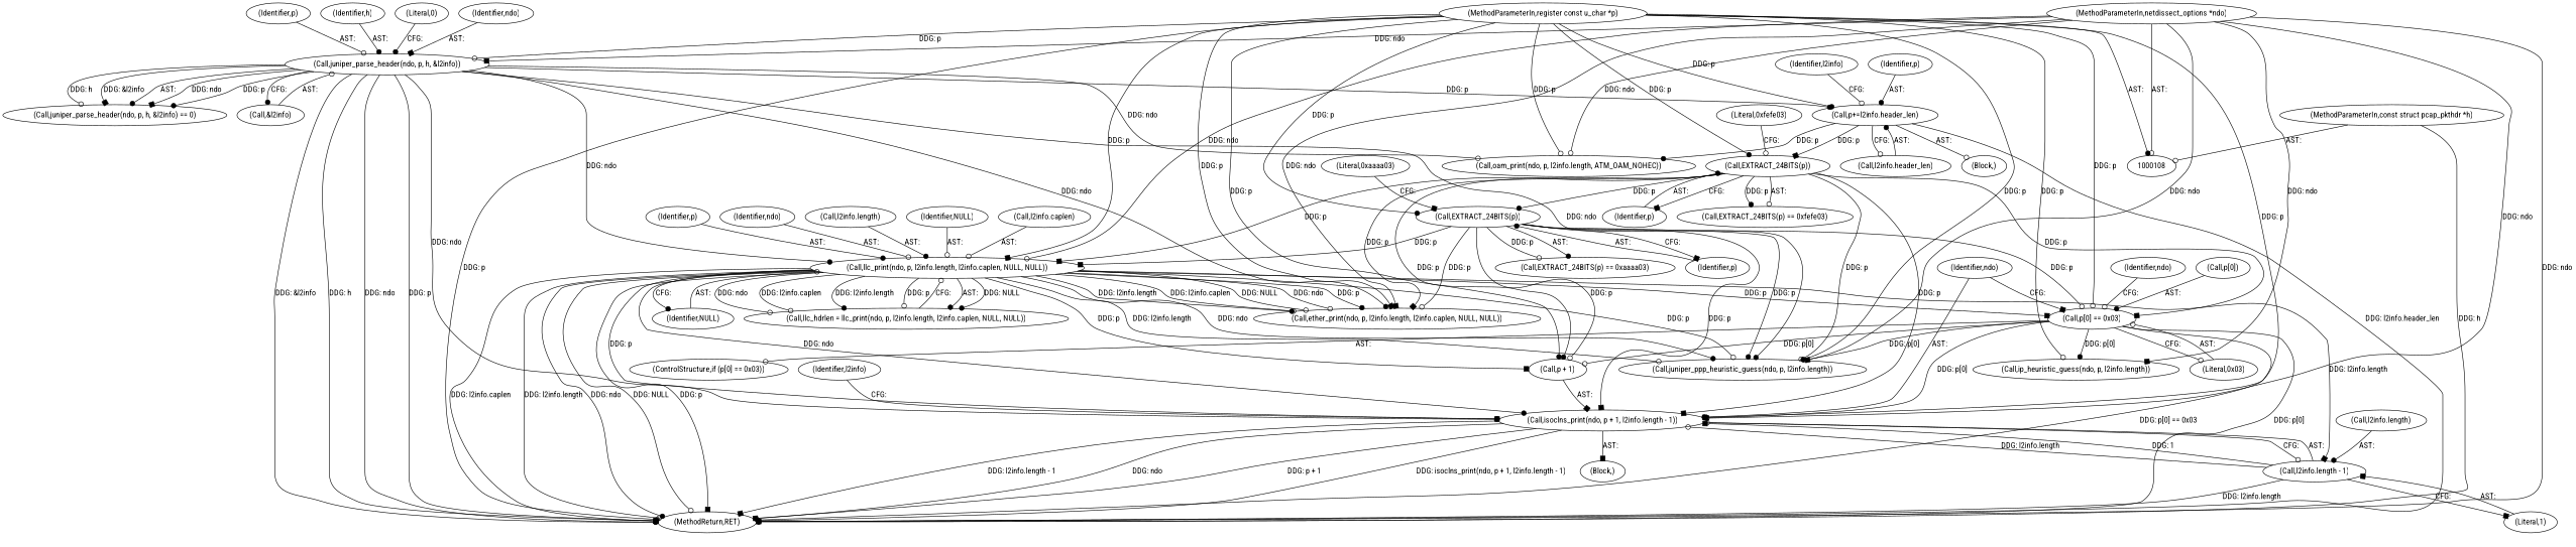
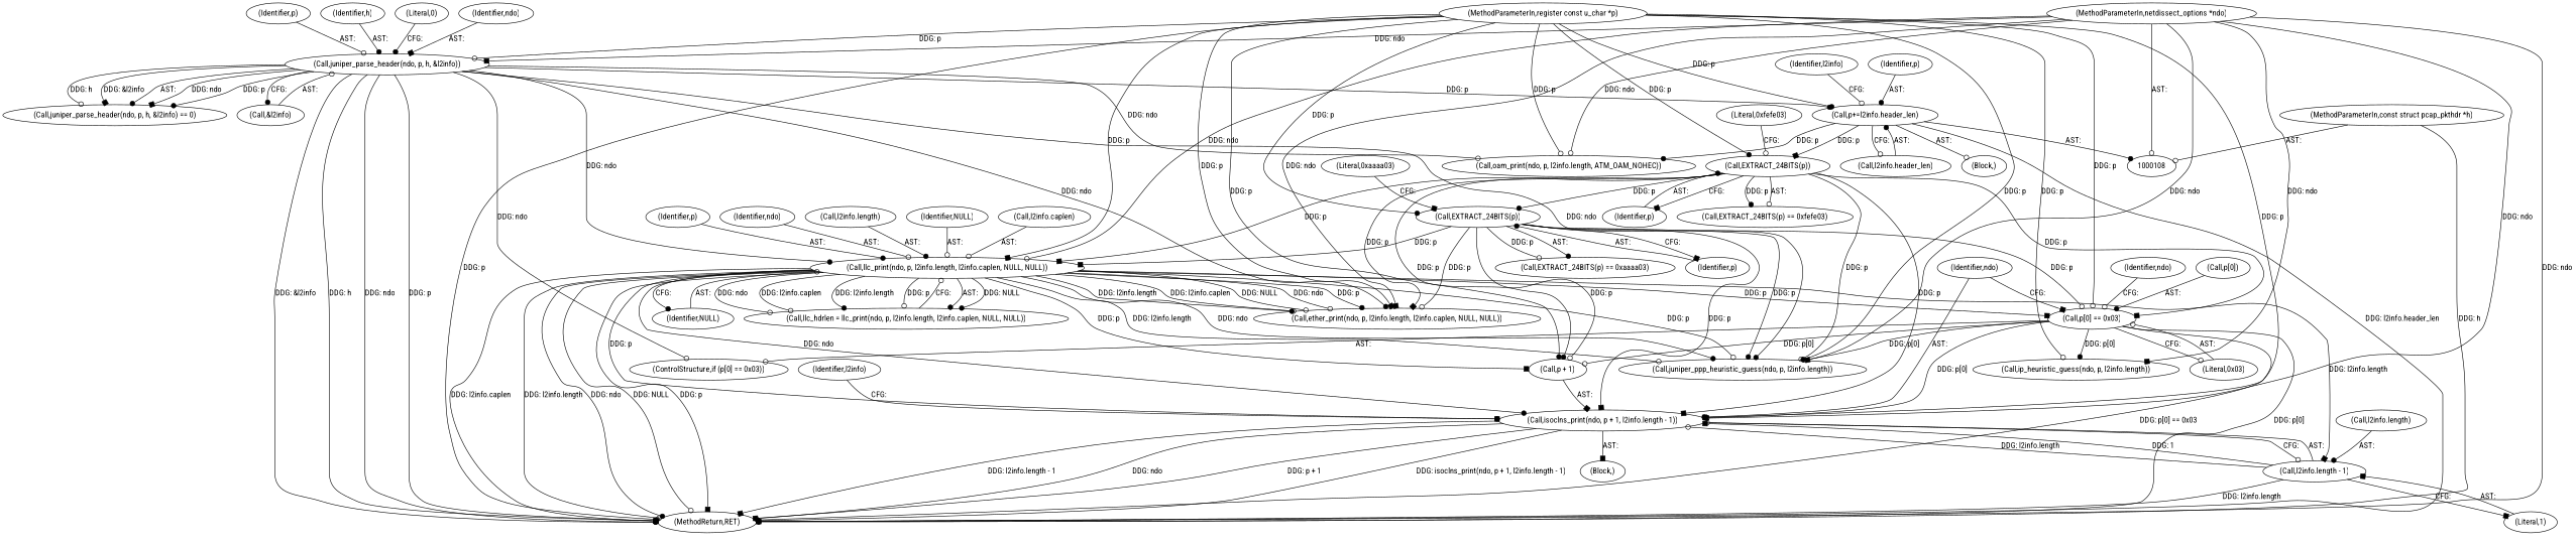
  digraph {
    fontname="Roboto Condensed"
    node [fontname="Roboto Condensed"]
    edge [arrowhead=odot fontname="Roboto Condensed"]
    n1 [label="(Call,isoclns_print(ndo, p + 1, l2info.length - 1))"]
    n2 [label="(Call,l2info.length - 1)"]
    n3 [label="(MethodReturn,RET)"]
    n4 [label="(Block,)"]
    n5 [label="(Literal,1)"]
    n6 [label="(Call,llc_print(ndo, p, l2info.length, l2info.caplen, NULL, NULL))"]
    n7 [label="(Call,p[0] == 0x03)"]
    n8 [label="(Identifier,NULL)"]
    n9 [label="(Call,juniper_ppp_heuristic_guess(ndo, p, l2info.length))"]
    n10 [label="(Call,p + 1)"]
    n11 [label="(Call,llc_hdrlen = llc_print(ndo, p, l2info.length, l2info.caplen, NULL, NULL))"]
    n12 [label="(Call,ether_print(ndo, p, l2info.length, l2info.caplen, NULL, NULL))"]
    n13 [label="(Call,ip_heuristic_guess(ndo, p, l2info.length))"]
    n14 [label="(ControlStructure,if (p[0] == 0x03))"]
    n15 [label="(Literal,0x03)"]
    n16 [label="(Call,juniper_parse_header(ndo, p, h, &l2info))"]
    n17 [label="(Call,p+=l2info.header_len)"]
    n18 [label="(Call,juniper_parse_header(ndo, p, h, &l2info) == 0)"]
    n19 [label="(Call,oam_print(ndo, p, l2info.length, ATM_OAM_NOHEC))"]
    n20 [label="(Call,&l2info)"]
    n21 [label="(Call,EXTRACT_24BITS(p))"]
    n22 [label="(Block,)"]
    n23 [label="(Call,l2info.header_len)"]
    n24 [label="(MethodParameterIn,netdissect_options *ndo)"]
    1000108
    n26 [label="(MethodParameterIn,register const u_char *p)"]
    n27 [label="(Call,EXTRACT_24BITS(p))"]
    n28 [label="(Identifier,p)"]
    n29 [label="(Call,EXTRACT_24BITS(p) == 0xaaaa03)"]
    n30 [label="(Identifier,p)"]
    n31 [label="(Call,EXTRACT_24BITS(p) == 0xfefe03)"]
    n32 [label="(MethodParameterIn,const struct pcap_pkthdr *h)"]
    n33 [label="(Call,l2info.caplen)"]
    n34 [label="(Identifier,l2info)"]
    n35 [label="(Call,p[0])"]
    n36 [label="(Identifier,p)"]
    n37 [label="(Identifier,h)"]
    n38 [label="(Literal,0xfefe03)"]
    n39 [label="(Identifier,p)"]
    n40 [label="(Identifier,ndo)"]
    n41 [label="(Identifier,ndo)"]
    n42 [label="(Call,l2info.length)"]
    n43 [label="(Identifier,ndo)"]
    n44 [label="(Literal,0)"]
    n45 [label="(Identifier,l2info)"]
    n46 [label="(Call,l2info.length)"]
    n47 [label="(Literal,0xaaaa03)"]
    n48 [label="(Identifier,NULL)"]
    n49 [label="(Identifier,p)"]
    n50 [label="(Identifier,ndo)"]
    n1 -> n2 [label="CFG: "]
    n1 -> n3 [label="DDG: isoclns_print(ndo, p + 1, l2info.length - 1)"]
    n1 -> n3 [arrowhead=box label="DDG: l2info.length - 1"]
    n1 -> n3 [label="DDG: ndo"]
    n1 -> n3 [arrowhead=box label="DDG: p + 1"]
    n1 -> n4 [arrowhead=box label="AST: "]
    n2 -> n1 [label="AST: "]
    n2 -> n1 [label="DDG: l2info.length"]
    n2 -> n1 [arrowhead=box label="DDG: 1"]
    n2 -> n3 [arrowhead=box label="DDG: l2info.length"]
    n2 -> n5 [arrowhead=box label="CFG: "]
    n5 -> n2 [arrowhead=box label="AST: "]
    n6 -> n1 [arrowhead=dot label="DDG: ndo"]
    n6 -> n1 [arrowhead=dot label="DDG: p"]
    n6 -> n2 [arrowhead=box label="DDG: l2info.length"]
    n6 -> n3 [arrowhead=dot label="DDG: ndo"]
    n6 -> n3 [label="DDG: NULL"]
    n6 -> n3 [arrowhead=box label="DDG: p"]
    n6 -> n3 [arrowhead=box label="DDG: l2info.caplen"]
    n6 -> n3 [label="DDG: l2info.length"]
    n6 -> n7 [arrowhead=box label="DDG: p"]
    n6 -> n8 [arrowhead=dot label="CFG: "]
    n6 -> n9 [arrowhead=dot label="DDG: ndo"]
    n6 -> n9 [label="DDG: p"]
    n6 -> n9 [label="DDG: l2info.length"]
    n6 -> n10 [arrowhead=box label="DDG: p"]
    n6 -> n11 [arrowhead=dot label="AST: "]
    n6 -> n11 [arrowhead=dot label="DDG: NULL"]
    n6 -> n11 [label="DDG: ndo"]
    n6 -> n11 [label="DDG: l2info.caplen"]
    n6 -> n11 [arrowhead=dot label="DDG: l2info.length"]
    n6 -> n11 [label="DDG: p"]
    n6 -> n12 [label="DDG: ndo"]
    n6 -> n12 [arrowhead=dot label="DDG: p"]
    n6 -> n12 [arrowhead=dot label="DDG: l2info.length"]
    n6 -> n12 [label="DDG: l2info.caplen"]
    n6 -> n12 [label="DDG: NULL"]
    n7 -> n1 [arrowhead=box label="DDG: p[0]"]
    n7 -> n3 [label="DDG: p[0]"]
    n7 -> n3 [arrowhead=dot label="DDG: p[0] == 0x03"]
    n7 -> n9 [label="DDG: p[0]"]
    n7 -> n10 [label="DDG: p[0]"]
    n7 -> n13 [arrowhead=dot label="DDG: p[0]"]
    n7 -> n14 [label="AST: "]
    n7 -> n15 [label="CFG: "]
    n8 -> n6 [label="AST: "]
    n10 -> n1 [arrowhead=box label="AST: "]
    n11 -> n6 [label="CFG: "]
    n15 -> n7 [label="AST: "]
-   n16 -> n1 [label="DDG: ndo"]
+   n16 -> n14 [label="DDG: ndo"]
    n16 -> n3 [arrowhead=dot label="DDG: &l2info"]
    n16 -> n3 [arrowhead=box label="DDG: h"]
    n16 -> n3 [arrowhead=dot label="DDG: ndo"]
    n16 -> n3 [arrowhead=box label="DDG: p"]
    n16 -> n6 [arrowhead=dot label="DDG: ndo"]
    n16 -> n9 [arrowhead=dot label="DDG: ndo"]
    n16 -> n12 [arrowhead=dot label="DDG: ndo"]
    n16 -> n17 [arrowhead=dot label="DDG: p"]
    n16 -> n18 [arrowhead=dot label="AST: "]
    n16 -> n18 [arrowhead=box label="DDG: ndo"]
    n16 -> n18 [arrowhead=dot label="DDG: p"]
    n16 -> n18 [label="DDG: h"]
    n16 -> n18 [arrowhead=box label="DDG: &l2info"]
    n16 -> n19 [label="DDG: ndo"]
    n16 -> n20 [arrowhead=dot label="CFG: "]
    n17 -> n3 [arrowhead=box label="DDG: l2info.header_len"]
    n17 -> n19 [arrowhead=dot label="DDG: p"]
    n17 -> n21 [arrowhead=box label="DDG: p"]
    n17 -> n22 [label="AST: "]
    n17 -> n23 [label="CFG: "]
    n20 -> n16 [label="AST: "]
    n21 -> n1 [arrowhead=box label="DDG: p"]
    n21 -> n6 [arrowhead=box label="DDG: p"]
    n21 -> n7 [arrowhead=box label="DDG: p"]
    n21 -> n9 [label="DDG: p"]
    n21 -> n10 [arrowhead=dot label="DDG: p"]
    n21 -> n12 [arrowhead=box label="DDG: p"]
    n21 -> n27 [arrowhead=dot label="DDG: p"]
    n21 -> n30 [arrowhead=box label="CFG: "]
    n21 -> n31 [label="AST: "]
    n21 -> n31 [arrowhead=dot label="DDG: p"]
    n23 -> n17 [arrowhead=dot label="AST: "]
    n24 -> n1 [label="DDG: ndo"]
    n24 -> n3 [label="DDG: ndo"]
    n24 -> n6 [label="DDG: ndo"]
    n24 -> n9 [arrowhead=box label="DDG: ndo"]
    n24 -> n12 [arrowhead=box label="DDG: ndo"]
    n24 -> n13 [arrowhead=box label="DDG: ndo"]
    n24 -> n16 [arrowhead=box label="DDG: ndo"]
    n24 -> n19 [label="DDG: ndo"]
    n24 -> 1000108 [label="AST: "]
    n26 -> n1 [arrowhead=box label="DDG: p"]
    n26 -> n3 [label="DDG: p"]
    n26 -> n6 [arrowhead=box label="DDG: p"]
    n26 -> n7 [label="DDG: p"]
    n26 -> n9 [arrowhead=dot label="DDG: p"]
    n26 -> n10 [arrowhead=dot label="DDG: p"]
    n26 -> n12 [arrowhead=box label="DDG: p"]
    n26 -> n13 [label="DDG: p"]
    n26 -> n16 [label="DDG: p"]
    n26 -> n17 [arrowhead=dot label="DDG: p"]
    n26 -> n19 [label="DDG: p"]
    n26 -> n21 [arrowhead=dot label="DDG: p"]
-   n26 -> 1000108 [arrowhead=dot label="AST: "]
+   n17 -> 1000108 [arrowhead=dot label="AST: "]
    n26 -> n27 [arrowhead=dot label="DDG: p"]
    n27 -> n1 [arrowhead=box label="DDG: p"]
    n27 -> n6 [arrowhead=box label="DDG: p"]
    n27 -> n7 [label="DDG: p"]
    n27 -> n9 [arrowhead=dot label="DDG: p"]
    n27 -> n10 [label="DDG: p"]
    n27 -> n12 [label="DDG: p"]
    n27 -> n28 [arrowhead=box label="CFG: "]
    n27 -> n29 [arrowhead=dot label="AST: "]
    n27 -> n29 [label="DDG: p"]
    n28 -> n27 [arrowhead=dot label="AST: "]
    n30 -> n21 [arrowhead=dot label="AST: "]
    n32 -> n3 [arrowhead=dot label="DDG: h"]
    n32 -> 1000108 [label="AST: "]
    n33 -> n6 [label="AST: "]
    n34 -> n17 [label="CFG: "]
    n35 -> n7 [arrowhead=dot label="AST: "]
    n36 -> n16 [label="AST: "]
    n37 -> n16 [arrowhead=dot label="AST: "]
    n38 -> n21 [label="CFG: "]
    n39 -> n6 [arrowhead=dot label="AST: "]
    n40 -> n6 [label="AST: "]
    n41 -> n1 [arrowhead=dot label="AST: "]
    n41 -> n7 [arrowhead=box label="CFG: "]
    n42 -> n2 [arrowhead=dot label="AST: "]
    n43 -> n7 [label="CFG: "]
    n44 -> n16 [arrowhead=dot label="CFG: "]
    n45 -> n1 [arrowhead=box label="CFG: "]
    n46 -> n6 [arrowhead=dot label="AST: "]
    n47 -> n27 [arrowhead=box label="CFG: "]
    n48 -> n6 [label="AST: "]
    n49 -> n17 [arrowhead=dot label="AST: "]
    n50 -> n16 [arrowhead=box label="AST: "]
  }
